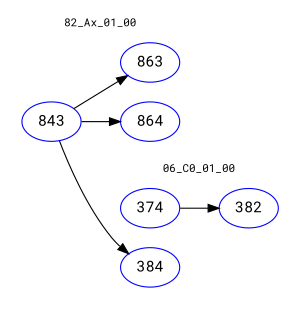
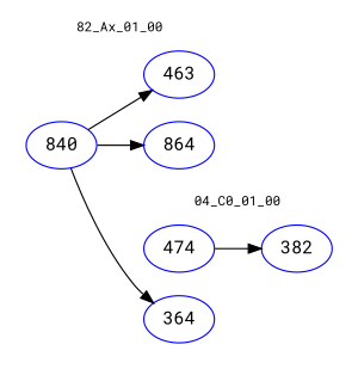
  digraph {
    fontname="Roboto Mono"
    rankdir=LR
    node [color=blue fontname="Roboto Mono"]
    edge [color=black fontname="Roboto Mono"]
-   n1 [label=843]
+   n1 [label=840]
    n2 [label=864]
-   n3 [label=863]
-   n4 [label=374]
+   n3 [label=463]
+   n4 [label=474]
    n5 [label=382]
-   n6 [label=384]
+   n6 [label=364]
    subgraph cluster_1 {
      color=white
      fontsize=10
      label="82_Ax_01_00"
      n1
      n2
      n3
    }
    subgraph cluster_2 {
      color=white
      fontsize=10
-     label="06_C0_01_00"
+     label="04_C0_01_00"
      n4
      n5
      n6
    }
    n1 -> n2
    n1 -> n3
    n1 -> n6
    n4 -> n5
  }
